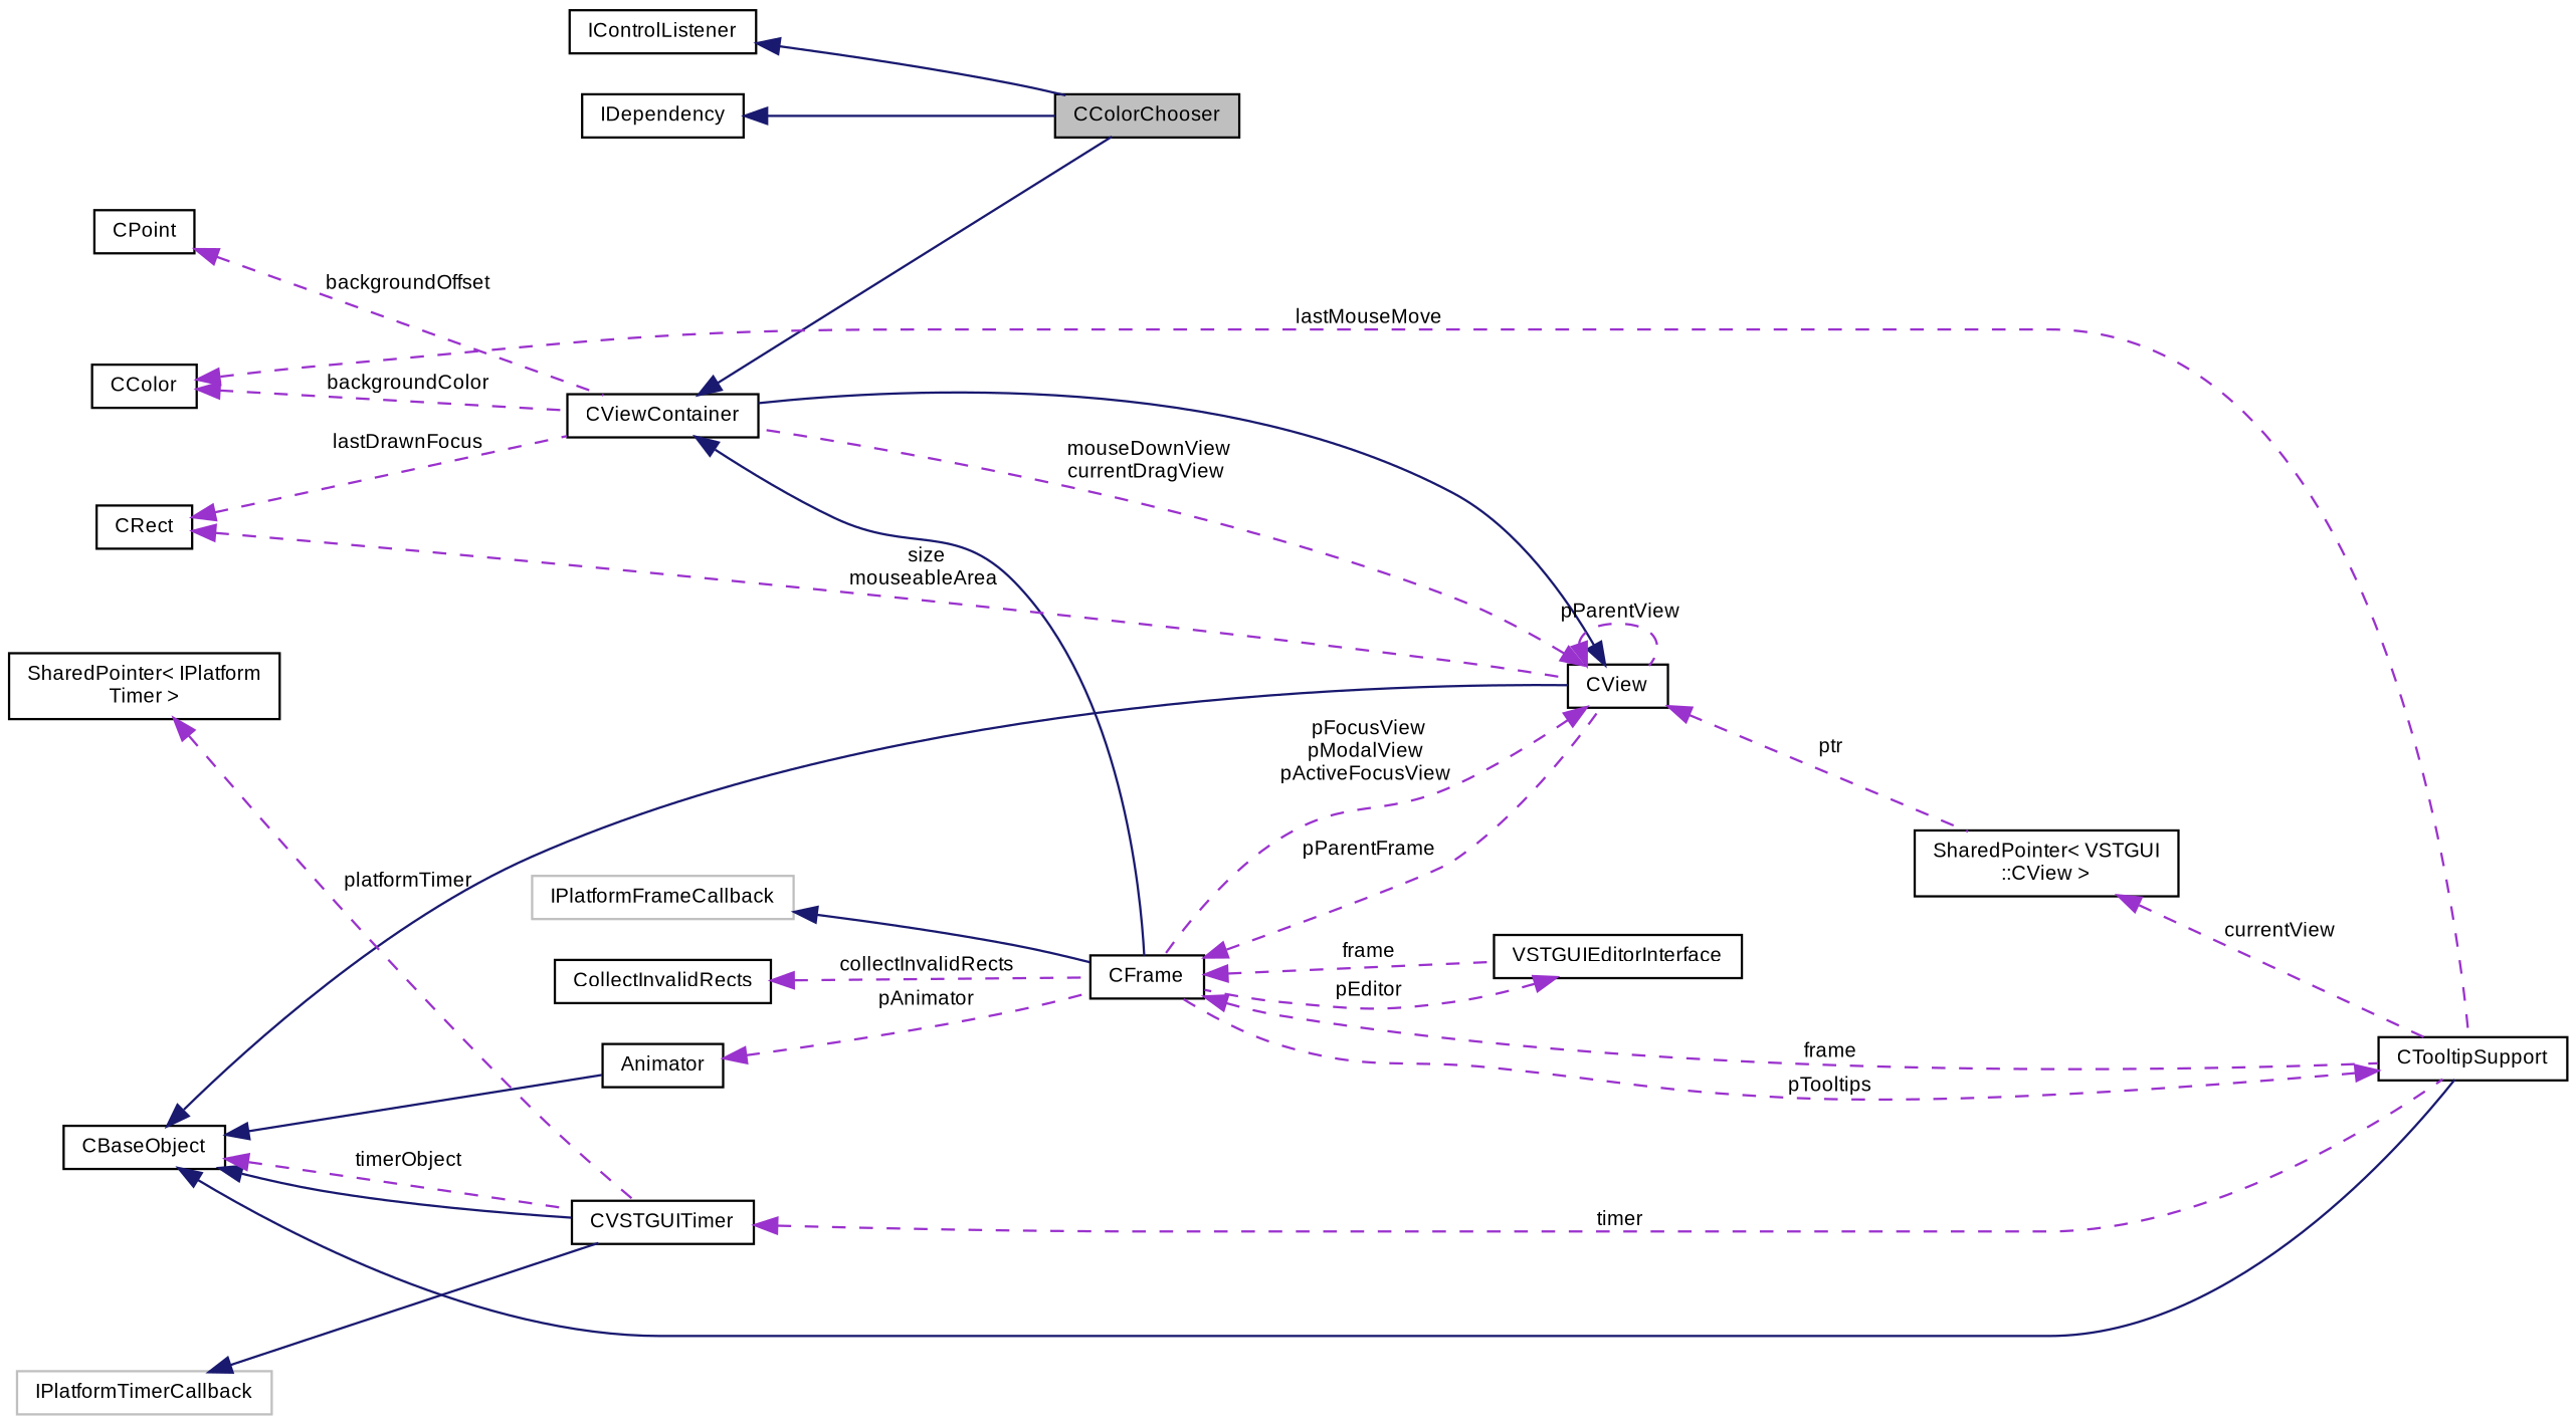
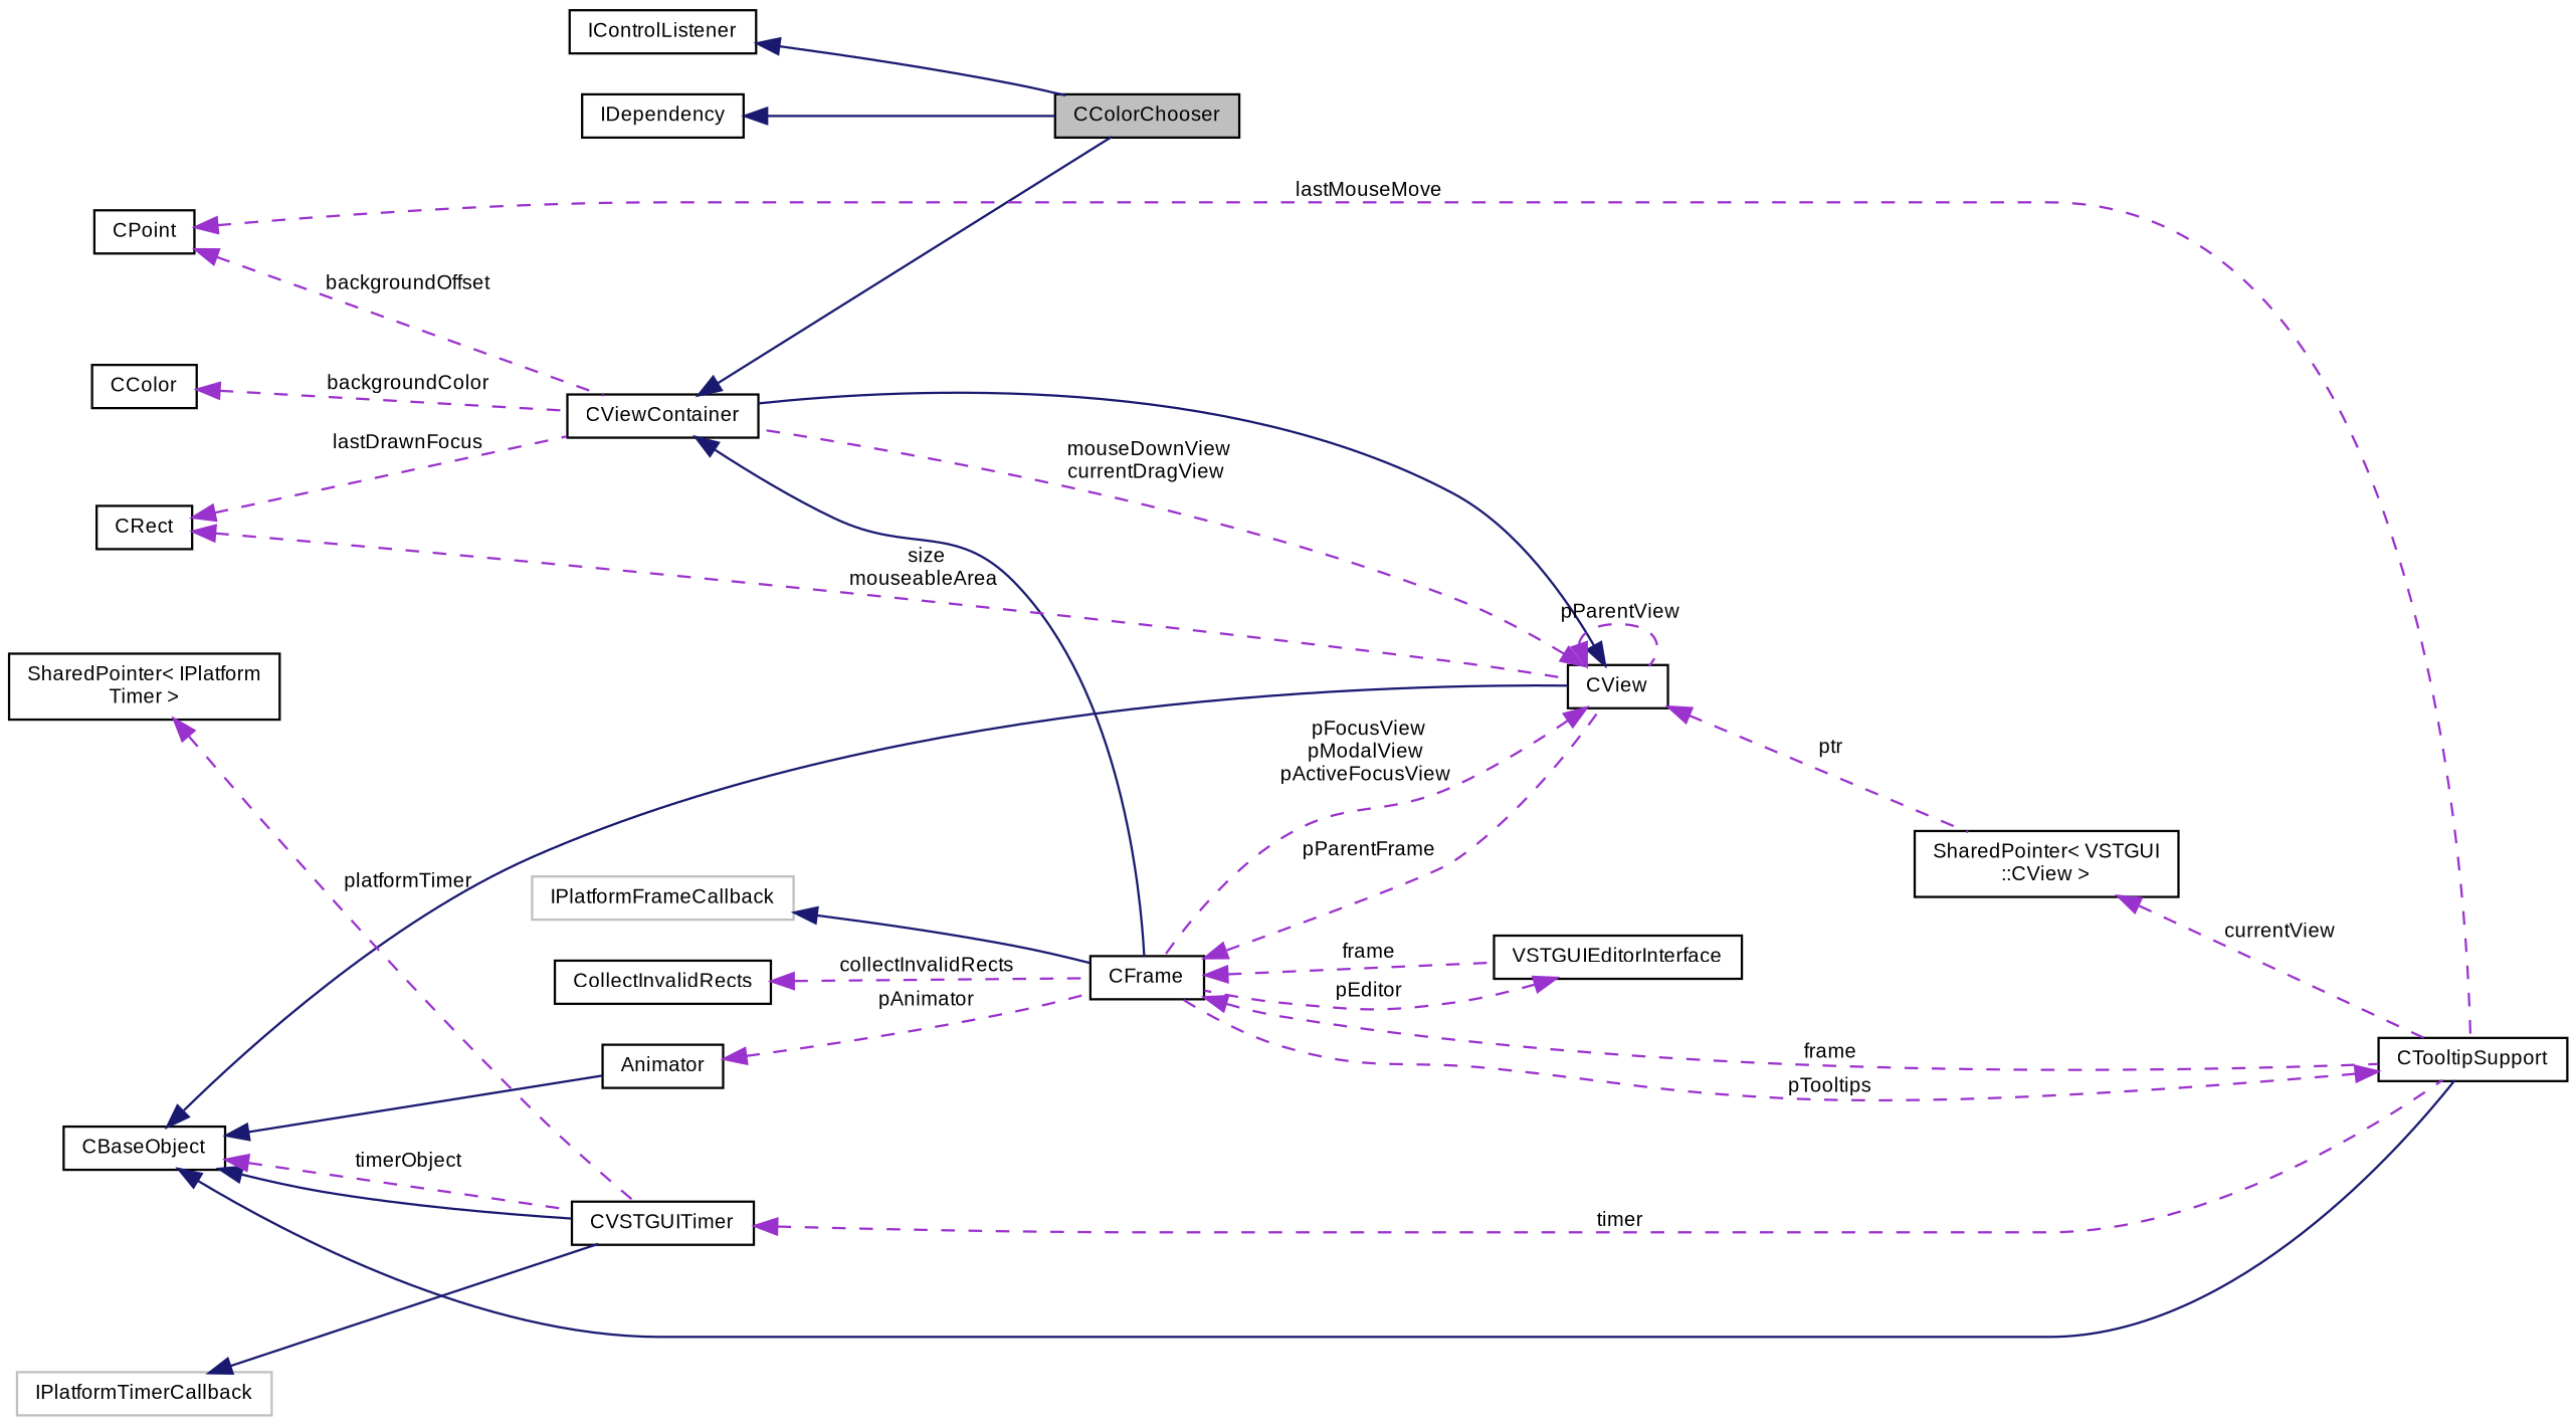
  digraph {
    rankdir=LR
    node [color=black fontname=Arial fontsize=9 shape=record]
    edge [color=darkorchid3 dir=back fontname=Arial fontsize=9 labelfontname=Arial labelfontsize=9 style=dashed]
    n1 [fillcolor=grey75 fontcolor=black height=0.2 label=CColorChooser style=filled width=0.4]
    n2 [height=0.2 label=CViewContainer width=0.4]
    n3 [height=0.2 label=CFrame width=0.4]
    n4 [height=0.2 label=CView width=0.4]
    n5 [height=0.2 label=CTooltipSupport width=0.4]
    n6 [height=0.2 label=VSTGUIEditorInterface width=0.4]
    n7 [height=0.2 label="SharedPointer\< VSTGUI\l::CView \>" width=0.4]
    n8 [height=0.2 label=CBaseObject width=0.4]
    n9 [height=0.2 label=Animator width=0.4]
    n10 [height=0.2 label=CVSTGUITimer width=0.4]
    n11 [height=0.2 label=CollectInvalidRects width=0.4]
    n12 [color=grey75 height=0.2 label=IPlatformFrameCallback width=0.4]
    n13 [height=0.2 label=CPoint width=0.4]
    n14 [color=grey75 height=0.2 label=IPlatformTimerCallback width=0.4]
    n15 [height=0.2 label="SharedPointer\< IPlatform\lTimer \>" width=0.4]
    n16 [height=0.2 label=CRect width=0.4]
    n17 [height=0.2 label=CColor width=0.4]
    n18 [height=0.2 label=IControlListener width=0.4]
    n19 [height=0.2 label=IDependency width=0.4]
    n2 -> n1 [color=midnightblue style=solid]
    n2 -> n3 [color=midnightblue style=solid]
    n3 -> n4 [label=" pParentFrame"]
    n3 -> n5 [label=" frame"]
    n3 -> n6 [label=" frame"]
    n4 -> n2 [color=midnightblue style=solid]
    n4 -> n2 [label=" mouseDownView\ncurrentDragView"]
    n4 -> n3 [label=" pFocusView\npModalView\npActiveFocusView"]
    n4 -> n4 [label=" pParentView"]
    n4 -> n7 [label=" ptr"]
    n5 -> n3 [label=" pTooltips"]
    n6 -> n3 [label=" pEditor"]
    n7 -> n5 [label=" currentView"]
    n8 -> n4 [color=midnightblue style=solid]
    n8 -> n5 [color=midnightblue style=solid]
    n8 -> n9 [color=midnightblue style=solid]
    n8 -> n10 [color=midnightblue style=solid]
    n8 -> n10 [label=" timerObject"]
    n9 -> n3 [label=" pAnimator"]
    n10 -> n5 [label=" timer"]
    n11 -> n3 [label=" collectInvalidRects"]
    n12 -> n3 [color=midnightblue style=solid]
    n13 -> n2 [label=" backgroundOffset"]
-   n17 -> n5 [label=" lastMouseMove"]
+   n13 -> n5 [label=" lastMouseMove"]
    n14 -> n10 [color=midnightblue style=solid]
    n15 -> n10 [label=" platformTimer"]
    n16 -> n2 [label=" lastDrawnFocus"]
    n16 -> n4 [label=" size\nmouseableArea"]
    n17 -> n2 [label=" backgroundColor"]
    n18 -> n1 [color=midnightblue style=solid]
    n19 -> n1 [color=midnightblue style=solid]
  }
